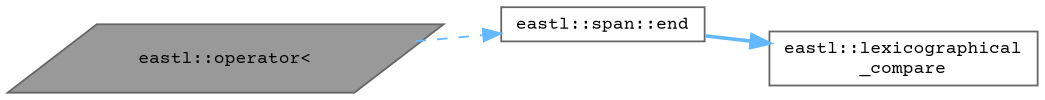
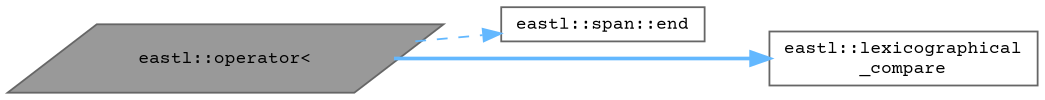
  digraph {
    fontname="Courier Prime"
    rankdir=LR
    node [color=grey40 fillcolor=white fontname="Courier Prime" fontsize=10 shape=box style=filled]
    edge [color=steelblue1 fontname="Courier Prime" fontsize=10 labelfontname=Helvetica labelfontsize=10]
    n1 [color=gray40 fillcolor=grey60 fontcolor=black height=0.2 label="eastl::operator\<" shape=parallelogram width=0.4]
    n2 [height=0.2 label="eastl::span::end" width=0.4]
    n3 [height=0.2 label="eastl::lexicographical\l_compare" width=0.4]
    n1 -> n2 [style=dashed]
-   n2 -> n3 [style=bold]
+   n1 -> n3 [style=bold]
  }
